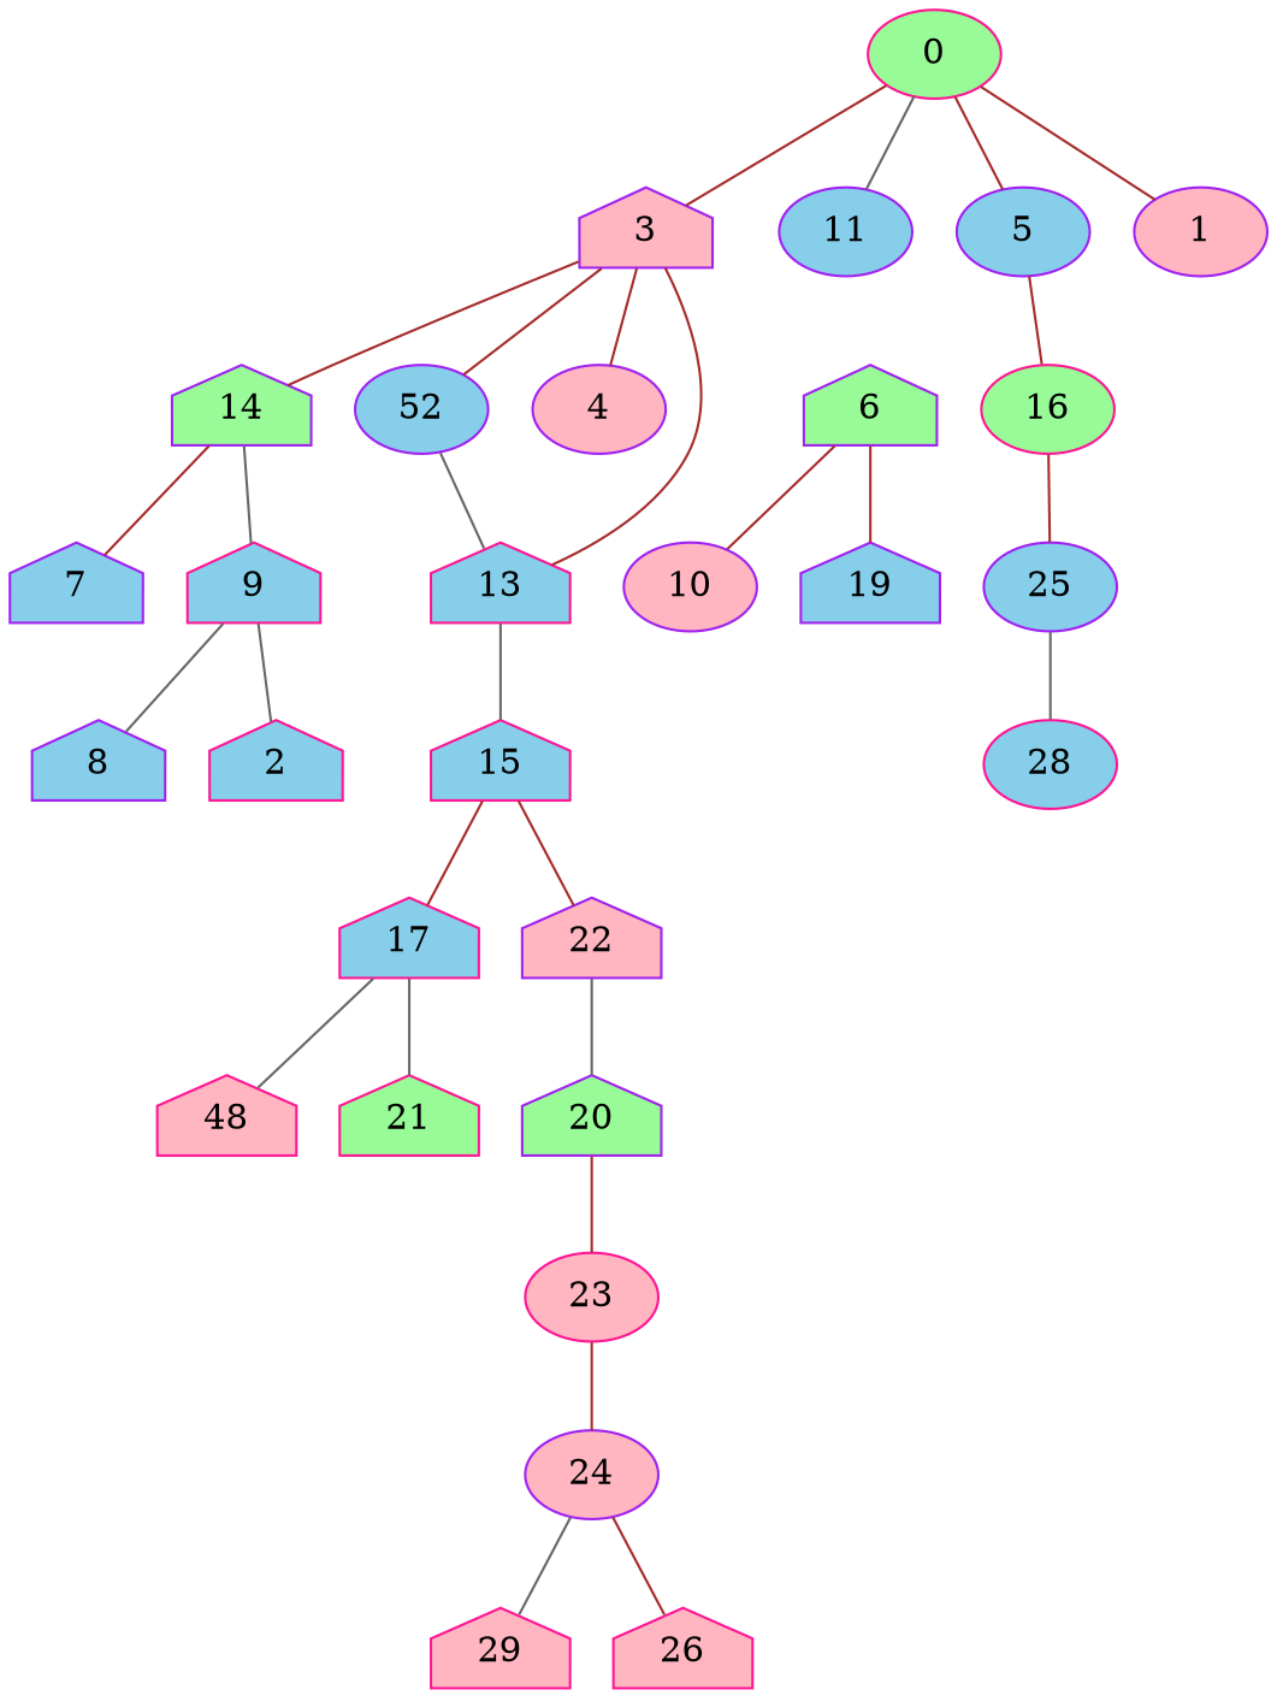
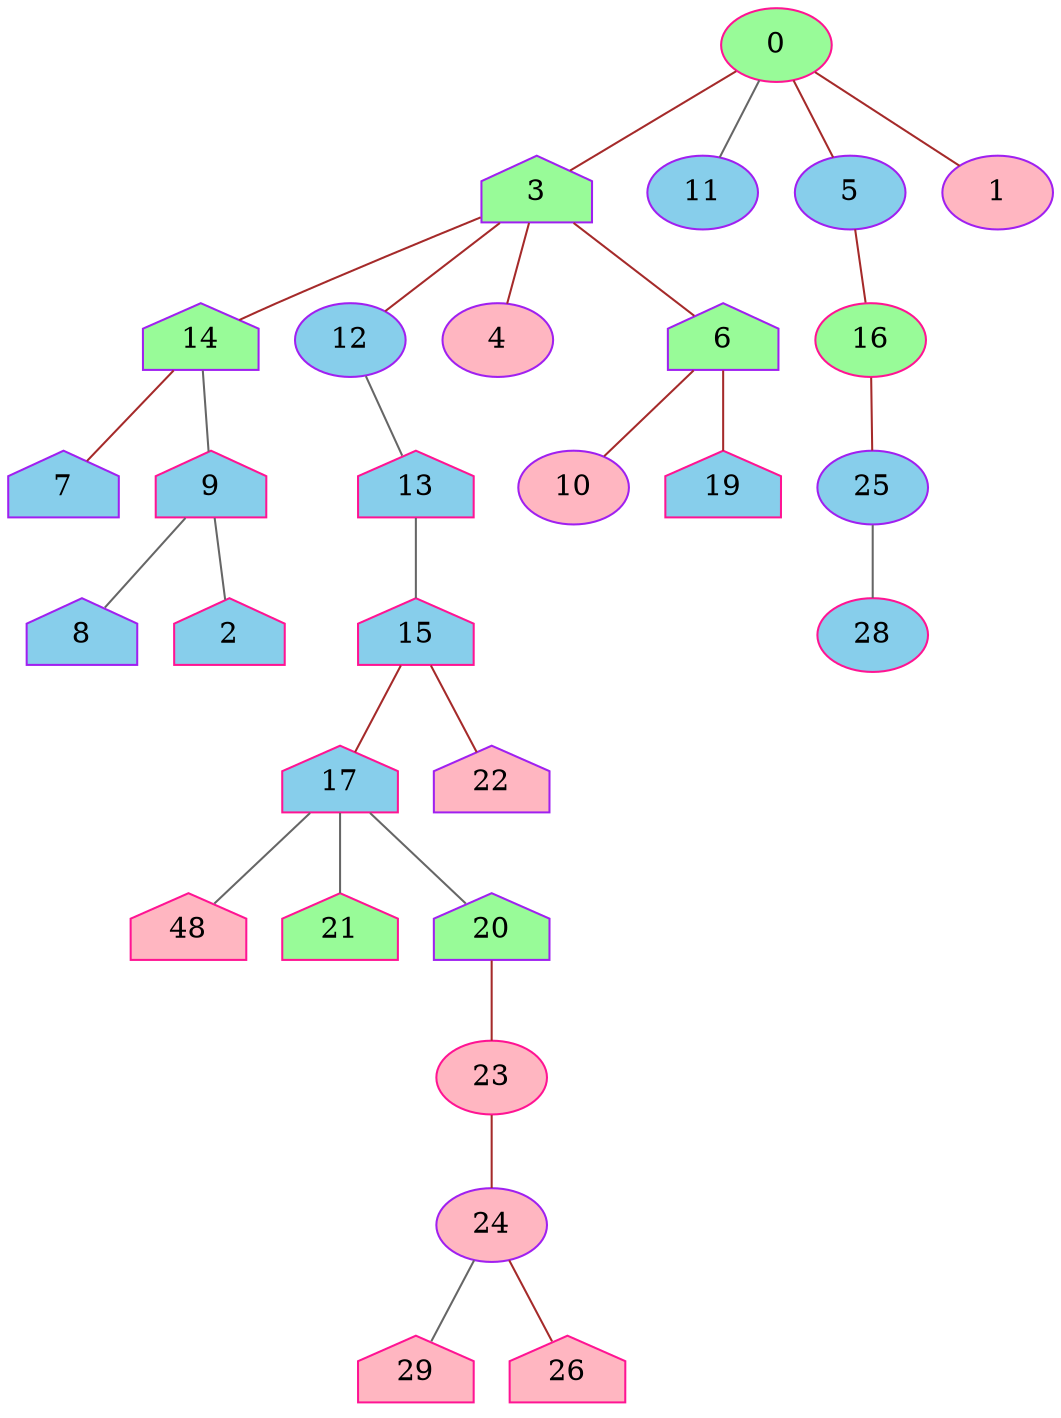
  graph {
    node [color=purple fillcolor=skyblue shape=house style=filled]
    edge [color=brown]
    0 [Label="0 (0.00)" color=deeppink fillcolor=palegreen shape=ellipse]
-   3 [Label="3 (0.86)" fillcolor=lightpink]
+   3 [Label="3 (0.86)" fillcolor=palegreen]
    11 [Label="11 (1.65)" shape=ellipse]
    5 [Label="5 (3.46)" shape=ellipse]
    1 [Label="1 (9.18)" fillcolor=lightpink shape=ellipse]
    6 [Label="6 (2.16)" fillcolor=palegreen]
-   12 [Label="12 (2.43)" shape=ellipse label=52]
+   12 [Label="12 (2.43)" shape=ellipse]
    14 [Label="14 (3.13)" fillcolor=palegreen]
    4 [Label="4 (10.45)" fillcolor=lightpink shape=ellipse]
    16 [Label="16 (8.66)" color=deeppink fillcolor=palegreen shape=ellipse]
    10 [Label="10 (8.59)" fillcolor=lightpink shape=ellipse]
-   19 [Label="19 (8.74)"]
+   19 [Label="19 (8.74)" color=deeppink]
    13 [Label="13 (6.68)" color=deeppink]
    9 [Label="9 (3.71)" color=deeppink]
    7 [Label="7 (10.66)"]
    15 [Label="15 (7.86)" color=deeppink]
    2 [Label="2 (9.04)" color=deeppink]
    8 [Label="8 (9.72)"]
    25 [Label="25 (13.14)" shape=ellipse]
    17 [Label="17 (8.07)" color=deeppink]
    22 [Label="22 (8.23)" fillcolor=lightpink]
    21 [Label="21 (8.59)" color=deeppink fillcolor=palegreen]
    n23 [Label="18 (9.96)" color=deeppink fillcolor=lightpink label=48]
    20 [Label="20 (9.26)" fillcolor=palegreen]
    23 [Label="23 (10.02)" color=deeppink fillcolor=lightpink shape=ellipse]
    28 [Label="28 (21.43)" color=deeppink shape=ellipse]
    24 [Label="24 (10.60)" fillcolor=lightpink shape=ellipse]
    29 [Label="29 (11.83)" color=deeppink fillcolor=lightpink]
    26 [Label="26 (12.43)" color=deeppink fillcolor=lightpink]
    0 -- 3 [Label=0.86]
    0 -- 11 [Label=1.65 color=gray40]
    0 -- 5 [Label=3.46]
    0 -- 1 [Label=9.18]
-   3 -- 13 [Label=1.30]
+   3 -- 6 [Label=1.30]
    3 -- 12 [Label=1.57]
    3 -- 14 [Label=2.27]
    3 -- 4 [Label=9.58]
    5 -- 16 [Label=5.20]
    6 -- 10 [Label=6.43]
    6 -- 19 [Label=6.58]
    12 -- 13 [Label=4.24 color=gray40]
    14 -- 9 [Label=0.58 color=gray40]
    14 -- 7 [Label=7.53]
    16 -- 25 [Label=4.48]
    13 -- 15 [Label=1.19 color=gray40]
    9 -- 2 [Label=5.33 color=gray40]
    9 -- 8 [Label=6.01 color=gray40]
    15 -- 17 [Label=0.20]
    15 -- 22 [Label=0.36]
    25 -- 28 [Label=8.30 color=gray40]
    17 -- 21 [Label=0.52 color=gray40]
    17 -- n23 [Label=1.90 color=gray40]
-   22 -- 20 [Label=1.03 color=gray40]
+   17 -- 20 [Label=1.03 color=gray40]
    20 -- 23 [Label=0.76]
    23 -- 24 [Label=0.59]
    24 -- 29 [Label=1.22 color=gray40]
    24 -- 26 [Label=1.83]
  }
